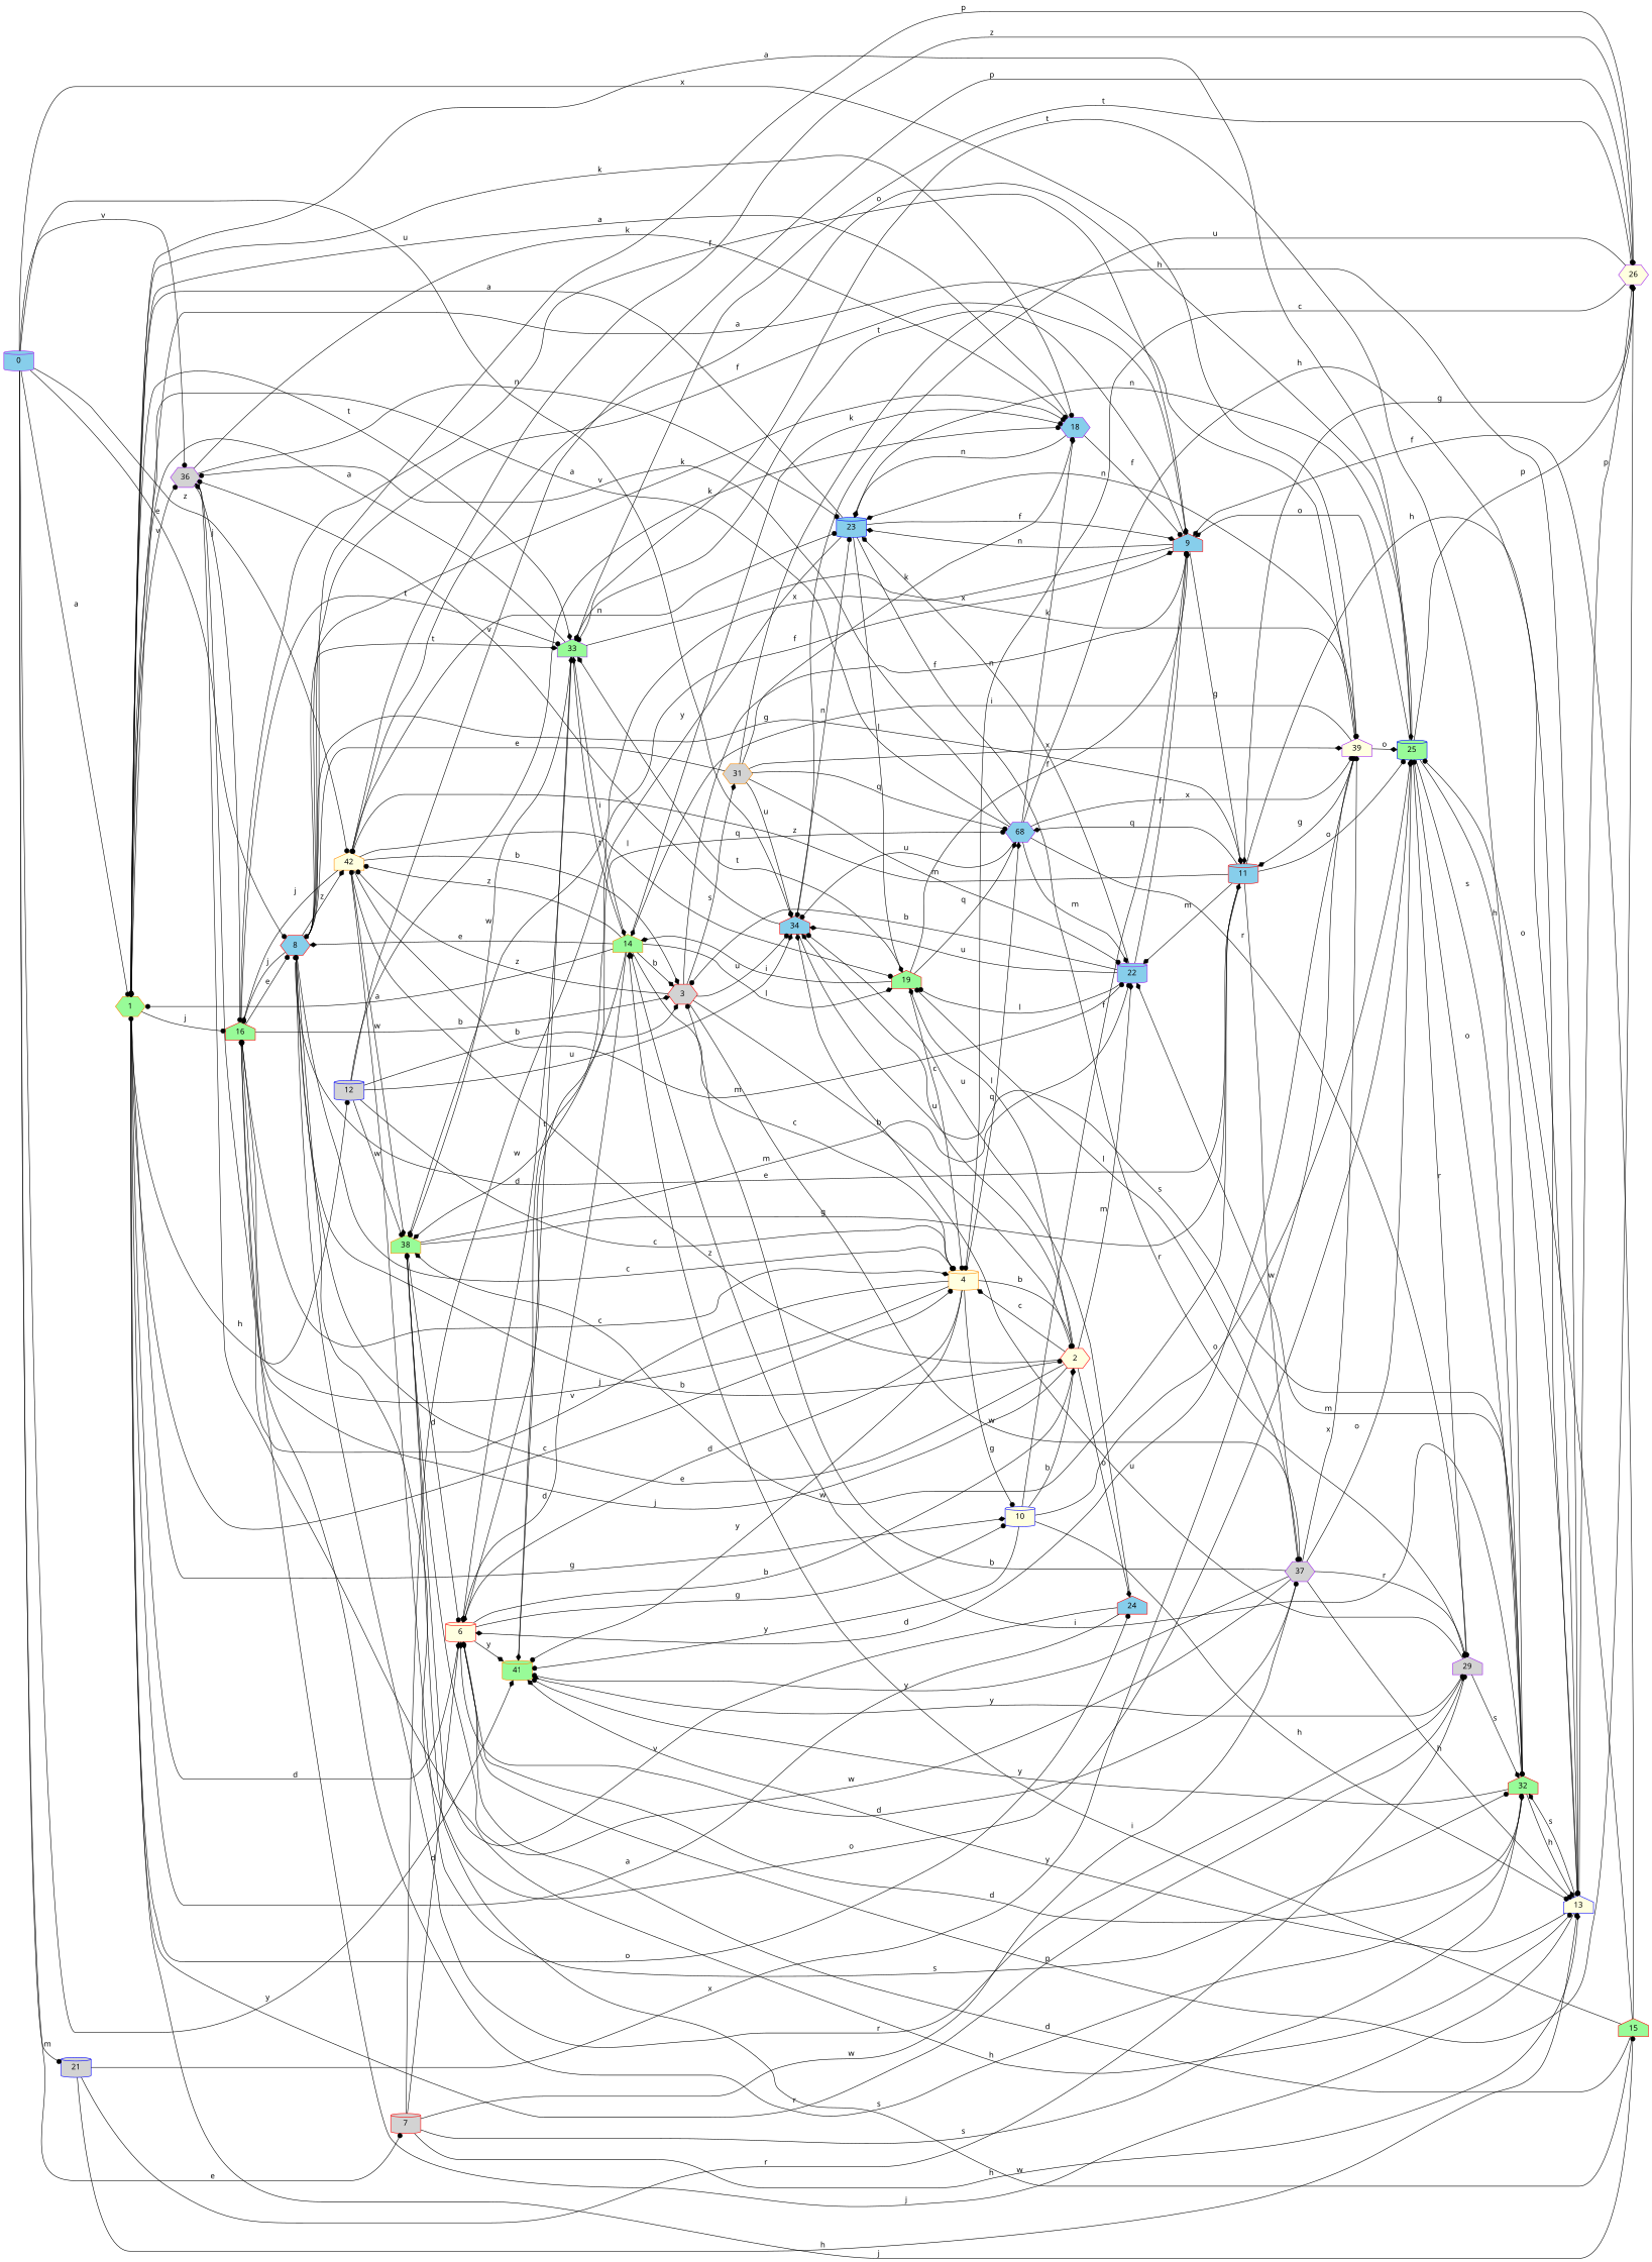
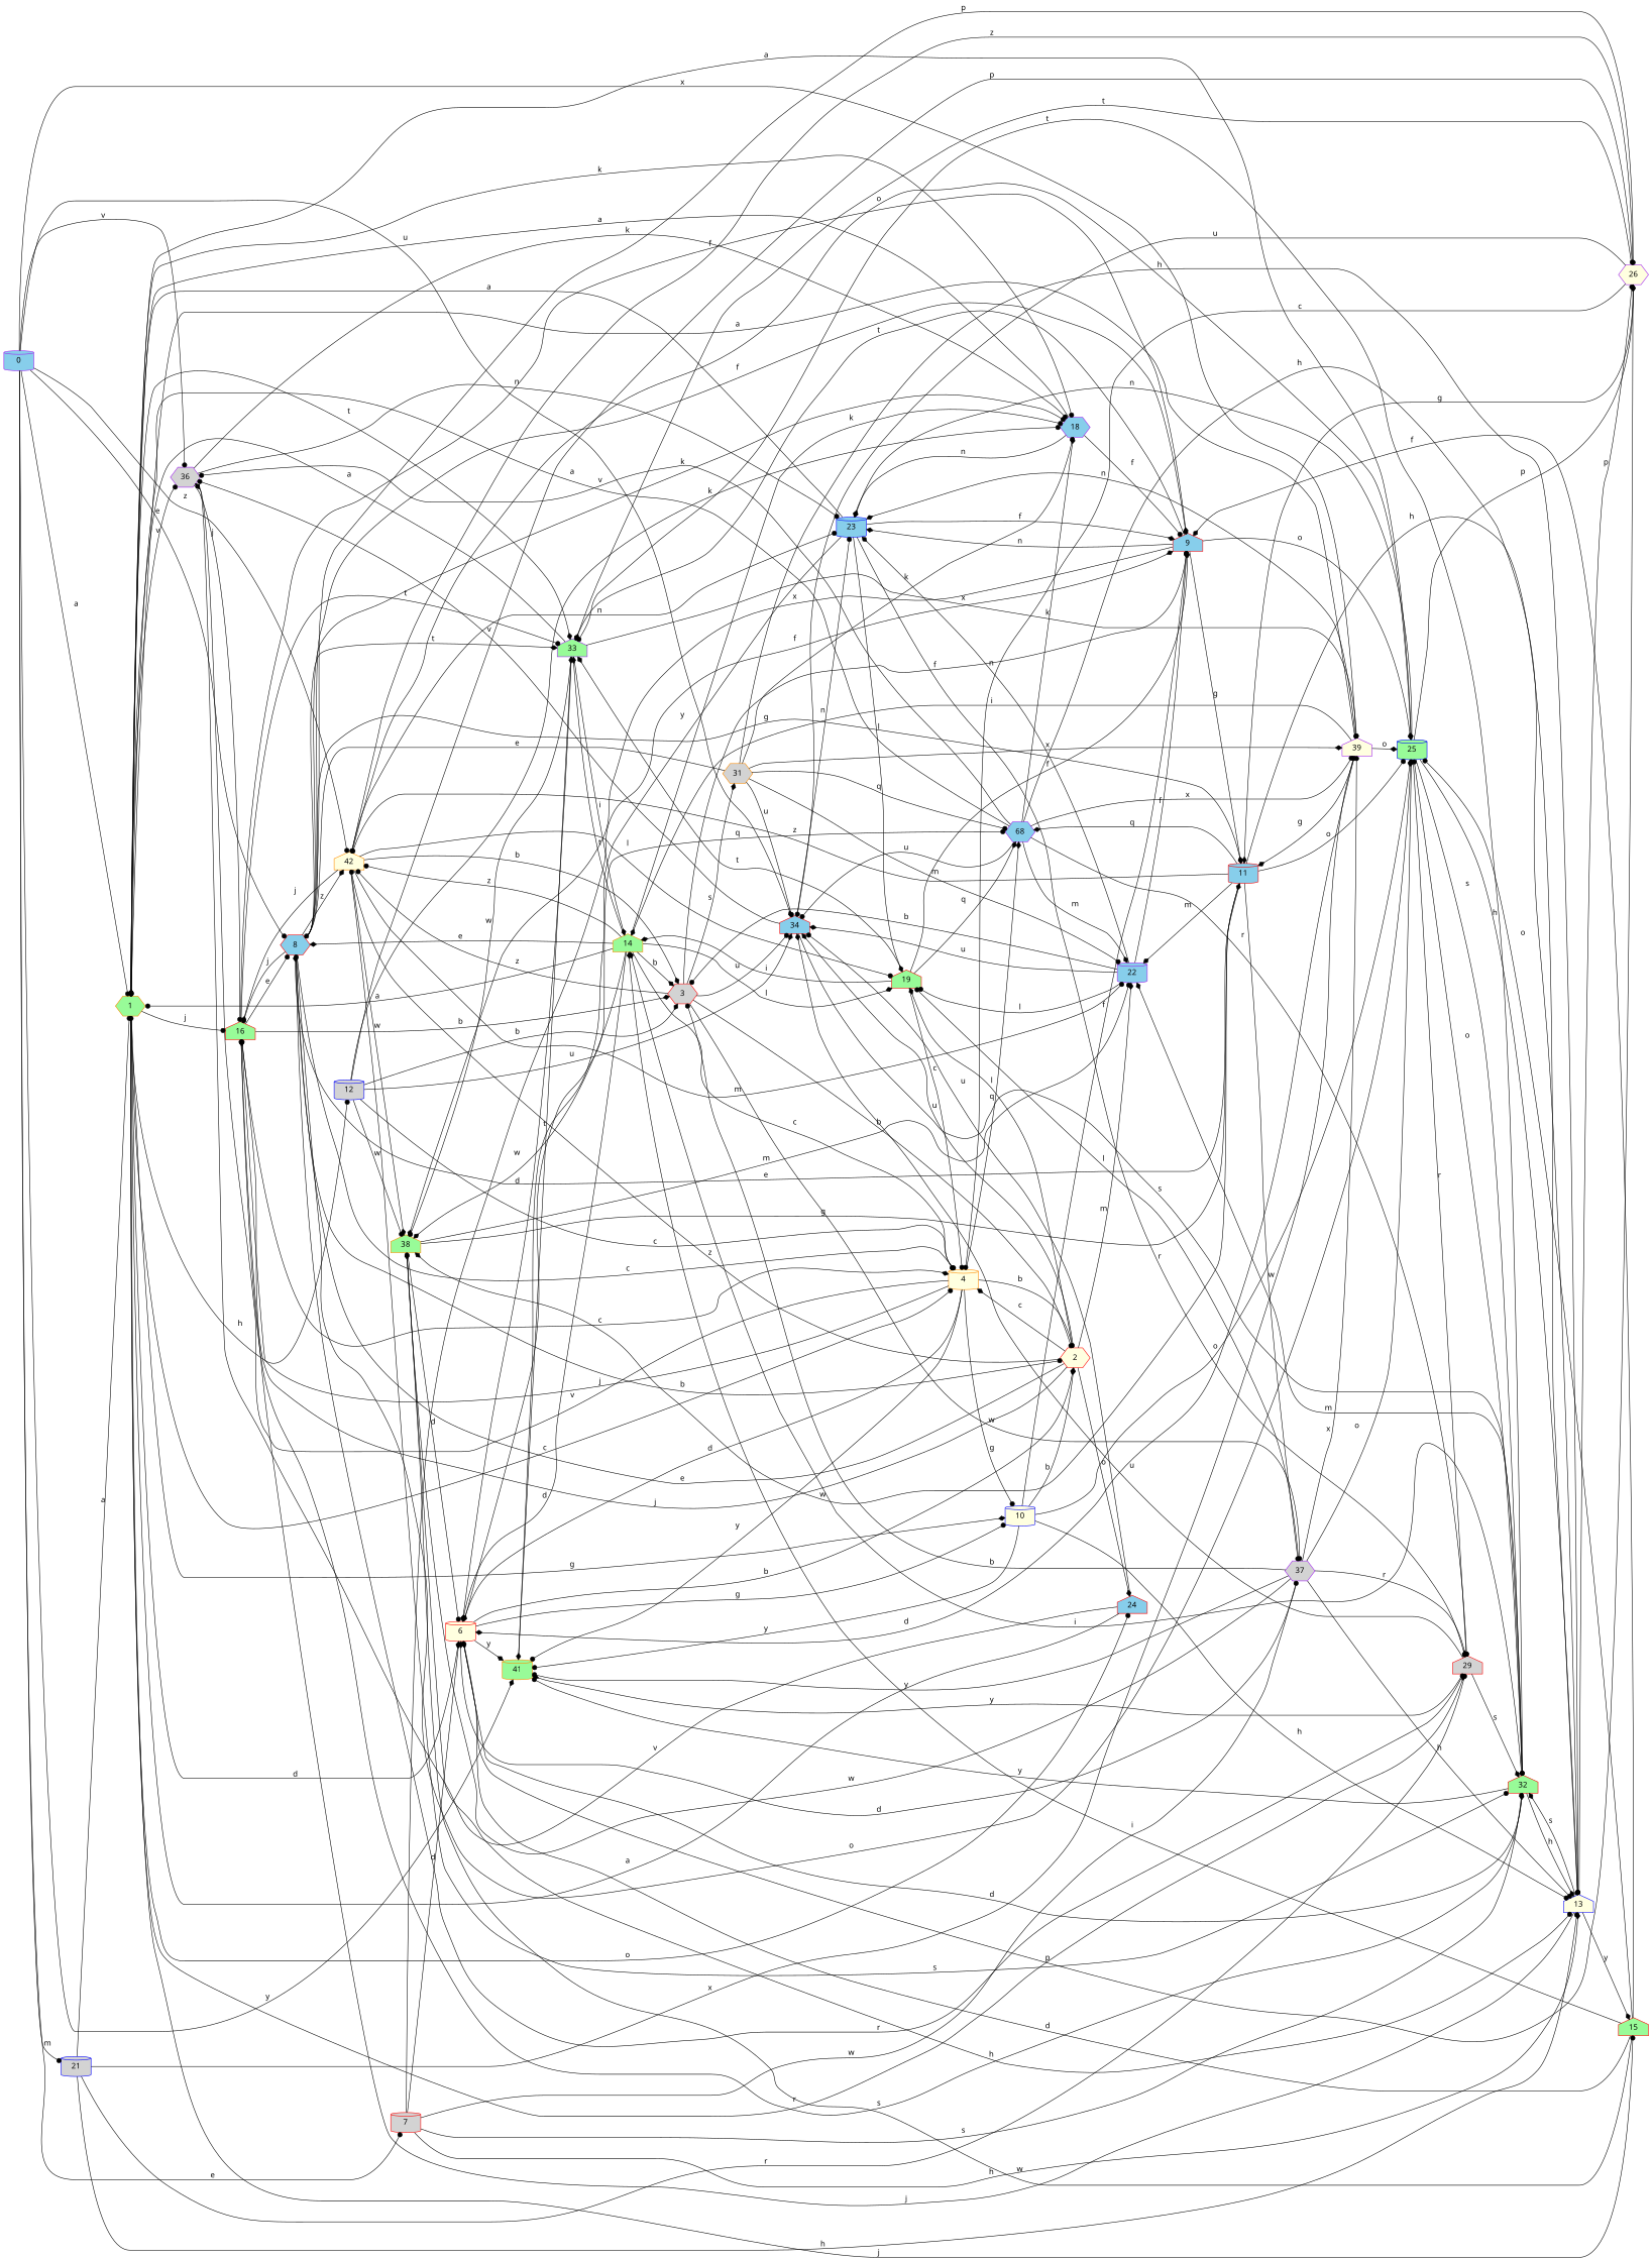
  strict digraph {
    fontname="Noto Sans"
    rankdir=LR
    node [color=red fillcolor=skyblue fontname="Noto Sans" shape=house style=filled]
    edge [arrowhead=dot fontname="Noto Sans"]
    0 [color=purple shape=cylinder]
    1 [color=darkorange fillcolor=palegreen shape=hexagon]
    7 [fillcolor=lightgrey shape=cylinder]
    8 [shape=hexagon]
    21 [color=blue fillcolor=lightgrey shape=cylinder]
    34
    36 [color=purple fillcolor=lightgrey shape=hexagon]
    39 [color=purple fillcolor=lightyellow]
    41 [color=darkorange fillcolor=palegreen shape=cylinder]
    42 [color=darkorange fillcolor=lightyellow]
    4 [color=darkorange fillcolor=lightyellow shape=cylinder]
    6 [fillcolor=lightyellow shape=cylinder]
    10 [color=blue fillcolor=lightyellow shape=cylinder]
    12 [color=blue fillcolor=lightgrey shape=cylinder]
    15 [fillcolor=palegreen]
    16 [fillcolor=palegreen]
    18 [color=purple shape=hexagon]
    24
-   29 [color=purple fillcolor=lightgrey]
+   29 [fillcolor=lightgrey]
    33 [color=purple fillcolor=palegreen]
    13 [color=blue fillcolor=lightyellow]
    9
    37 [color=purple fillcolor=lightgrey shape=hexagon]
    32 [fillcolor=palegreen]
    2 [fillcolor=lightyellow shape=hexagon]
    26 [color=purple fillcolor=lightyellow shape=hexagon]
    25 [color=blue fillcolor=palegreen shape=cylinder]
    11 [shape=cylinder]
    23 [color=blue shape=cylinder]
    14 [color=darkorange fillcolor=palegreen]
    19 [fillcolor=palegreen]
    22 [color=purple shape=cylinder]
    3 [fillcolor=lightgrey shape=hexagon]
    38 [color=darkorange fillcolor=palegreen]
    n35 [color=purple label=68 shape=hexagon]
    31 [color=darkorange fillcolor=lightgrey shape=hexagon]
    0 -> 1 [label=a]
    0 -> 7 [label=e]
    0 -> 8 [label=e]
    0 -> 21 [label=m]
    0 -> 34 [arrowhead=diamond label=u]
    0 -> 36 [label=v]
    0 -> 39 [label=x]
    0 -> 41 [arrowhead=diamond label=y]
    0 -> 42 [label=z]
    1 -> 36 [label=v]
    1 -> 4 [label=c]
    1 -> 6 [arrowhead=diamond label=d]
    1 -> 10 [arrowhead=diamond label=g]
    1 -> 12 [label=h]
    1 -> 15 [label=j]
    1 -> 16 [label=j]
    1 -> 18 [label=k]
    1 -> 24 [label=o]
    1 -> 29 [arrowhead=diamond label=r]
    1 -> 33 [arrowhead=diamond label=t]
    7 -> 6 [arrowhead=diamond label=d]
    7 -> 13 [arrowhead=diamond label=h]
    7 -> 9 [arrowhead=diamond label=f]
    7 -> 37 [label=w]
    7 -> 32 [label=s]
    8 -> 42 [arrowhead=diamond label=z]
    8 -> 4 [label=c]
    8 -> 16 [label=j]
    8 -> 18 [label=k]
    8 -> 29 [label=r]
    8 -> 33 [arrowhead=diamond label=t]
    8 -> 9 [label=f]
    8 -> 2 [label=b]
    8 -> 26 [label=p]
    8 -> 25 [arrowhead=diamond label=o]
    8 -> 11 [arrowhead=diamond label=g]
+   21 -> 1 [label=a]
    21 -> 39 [label=x]
    21 -> 29 [label=r]
    21 -> 13 [label=h]
    34 -> 36 [label=v]
    34 -> 32 [label=s]
    34 -> 23 [label=n]
    36 -> 16 [label=j]
    36 -> 18 [label=k]
    36 -> 23 [label=n]
    39 -> 1 [label=a]
    39 -> 6 [arrowhead=diamond label=d]
    39 -> 25 [arrowhead=diamond label=o]
    39 -> 11 [arrowhead=diamond label=g]
    39 -> 23 [arrowhead=diamond label=n]
    39 -> 14 [arrowhead=diamond label=i]
    41 -> 33 [arrowhead=diamond label=t]
    42 -> 16 [arrowhead=diamond label=j]
    42 -> 32 [label=s]
    42 -> 25 [arrowhead=diamond label=o]
    42 -> 23 [label=n]
    42 -> 19 [label=l]
    42 -> 22 [label=m]
    42 -> 3 [arrowhead=diamond label=b]
    42 -> 38 [arrowhead=diamond label=w]
    4 -> 36 [arrowhead=diamond label=v]
    4 -> 41 [label=y]
    4 -> 6 [arrowhead=diamond label=d]
    4 -> 10 [label=g]
    4 -> 16 [arrowhead=diamond label=j]
    4 -> 2 [label=b]
    4 -> n35 [arrowhead=diamond label=q]
    6 -> 41 [arrowhead=diamond label=y]
    6 -> 10 [label=g]
    6 -> 2 [arrowhead=diamond label=b]
    6 -> 26 [arrowhead=diamond label=p]
    6 -> n35 [label=q]
    10 -> 41 [label=y]
    10 -> 13 [label=h]
    10 -> 9 [label=f]
    10 -> 2 [arrowhead=diamond label=b]
    10 -> 25 [arrowhead=diamond label=o]
    12 -> 34 [arrowhead=diamond label=u]
    12 -> 4 [label=c]
    12 -> 18 [label=k]
    12 -> 26 [label=p]
    12 -> 3 [arrowhead=diamond label=b]
    12 -> 38 [label=w]
    15 -> 6 [arrowhead=diamond label=d]
    15 -> 9 [arrowhead=diamond label=f]
    15 -> 25 [label=o]
    15 -> 14 [arrowhead=diamond label=i]
    15 -> 38 [label=w]
    16 -> 8 [label=e]
    16 -> 4 [arrowhead=diamond label=c]
    16 -> 33 [label=t]
    16 -> 9 [arrowhead=diamond label=f]
    16 -> 32 [arrowhead=diamond label=s]
    16 -> 3 [arrowhead=diamond label=b]
    18 -> 1 [arrowhead=diamond label=a]
    18 -> 9 [label=f]
    18 -> 23 [arrowhead=diamond label=n]
    24 -> 1 [label=a]
    24 -> 34 [label=u]
    24 -> 36 [arrowhead=diamond label=v]
    29 -> 34 [arrowhead=diamond label=u]
    29 -> 41 [arrowhead=diamond label=y]
    29 -> 32 [arrowhead=diamond label=s]
    33 -> 1 [label=a]
    33 -> 39 [label=x]
    33 -> 6 [arrowhead=diamond label=d]
    33 -> 14 [arrowhead=diamond label=i]
    33 -> 38 [label=w]
-   13 -> 41 [arrowhead=diamond label=y]
+   13 -> 15 [arrowhead=diamond label=y]
    13 -> 16 [label=j]
    13 -> 32 [arrowhead=diamond label=s]
    13 -> 26 [label=p]
    9 -> 33 [arrowhead=diamond label=t]
-   25 -> 9 [arrowhead=diamond label=o]
+   9 -> 25 [arrowhead=diamond label=o]
    9 -> 11 [arrowhead=diamond label=g]
    9 -> 23 [arrowhead=diamond label=n]
    9 -> 38 [arrowhead=diamond label=x]
    37 -> 39 [label=x]
    37 -> 41 [label=y]
    37 -> 6 [arrowhead=diamond label=d]
    37 -> 29 [arrowhead=diamond label=r]
    37 -> 13 [label=h]
    37 -> 25 [label=o]
    37 -> 19 [label=l]
    37 -> 3 [label=b]
    37 -> 38 [arrowhead=diamond label=w]
    32 -> 41 [label=y]
    32 -> 6 [label=d]
    32 -> 33 [label=t]
    32 -> 13 [arrowhead=diamond label=h]
    32 -> 25 [label=o]
    32 -> 14 [arrowhead=diamond label=i]
    32 -> 22 [arrowhead=diamond label=m]
    2 -> 8 [label=e]
    2 -> 34 [arrowhead=diamond label=u]
    2 -> 42 [label=z]
    2 -> 4 [arrowhead=diamond label=c]
    2 -> 16 [label=j]
    2 -> 24 [arrowhead=diamond label=o]
    2 -> 19 [arrowhead=diamond label=l]
    2 -> 22 [arrowhead=diamond label=m]
    26 -> 34 [label=u]
    26 -> 42 [label=z]
    26 -> 4 [label=c]
    26 -> 33 [label=t]
    26 -> 11 [arrowhead=diamond label=g]
    25 -> 1 [label=a]
    25 -> 29 [label=r]
    25 -> 13 [label=h]
    25 -> 32 [label=s]
    25 -> 26 [arrowhead=diamond label=p]
    25 -> 23 [arrowhead=diamond label=n]
-   11 -> 8 [label=e]
+   11 -> 8 [arrowhead=diamond label=e]
    11 -> 42 [label=z]
    11 -> 13 [label=h]
    11 -> 37 [label=w]
    11 -> 25 [label=o]
    11 -> 22 [arrowhead=diamond label=m]
    11 -> 38 [arrowhead=diamond label=w]
    11 -> n35 [arrowhead=diamond label=q]
    23 -> 1 [arrowhead=diamond label=a]
    23 -> 41 [arrowhead=diamond label=y]
    23 -> 29 [label=r]
    23 -> 9 [arrowhead=diamond label=f]
    23 -> 19 [arrowhead=diamond label=l]
    14 -> 1 [label=a]
    14 -> 8 [arrowhead=diamond label=e]
    14 -> 42 [label=z]
    14 -> 4 [label=c]
    14 -> 6 [arrowhead=diamond label=d]
    14 -> 18 [label=k]
    14 -> 33 [arrowhead=diamond label=t]
    14 -> 19 [arrowhead=diamond label=l]
    14 -> 3 [arrowhead=diamond label=b]
    14 -> 38 [arrowhead=diamond label=w]
    19 -> 4 [label=c]
    19 -> 33 [arrowhead=diamond label=t]
    19 -> 9 [arrowhead=diamond label=f]
    19 -> 14 [arrowhead=diamond label=i]
    19 -> n35 [arrowhead=diamond label=q]
    22 -> 34 [arrowhead=diamond label=u]
    22 -> 9 [arrowhead=diamond label=f]
    22 -> 23 [arrowhead=diamond label=n]
    22 -> 19 [label=l]
    22 -> 3 [label=b]
    3 -> 34 [label=u]
    3 -> 42 [label=z]
    3 -> 9 [label=f]
    3 -> 37 [label=w]
    3 -> 2 [label=b]
    3 -> 31 [arrowhead=diamond label=s]
    38 -> 6 [label=d]
    38 -> 13 [label=h]
    38 -> 11 [arrowhead=diamond label=g]
    38 -> 22 [label=m]
    n35 -> 1 [arrowhead=diamond label=a]
    n35 -> 34 [label=u]
    n35 -> 36 [label=v]
    n35 -> 39 [label=x]
    n35 -> 18 [arrowhead=diamond label=k]
    n35 -> 29 [label=r]
    n35 -> 13 [label=h]
    n35 -> 22 [arrowhead=diamond label=m]
    31 -> 8 [label=e]
-   31 -> 34 [arrowhead=diamond label=u]
+   31 -> 34 [label=u]
    31 -> 39 [arrowhead=diamond label=x]
    31 -> 18 [label=k]
    31 -> 13 [label=h]
    31 -> 22 [label=m]
    31 -> n35 [label=q]
  }
